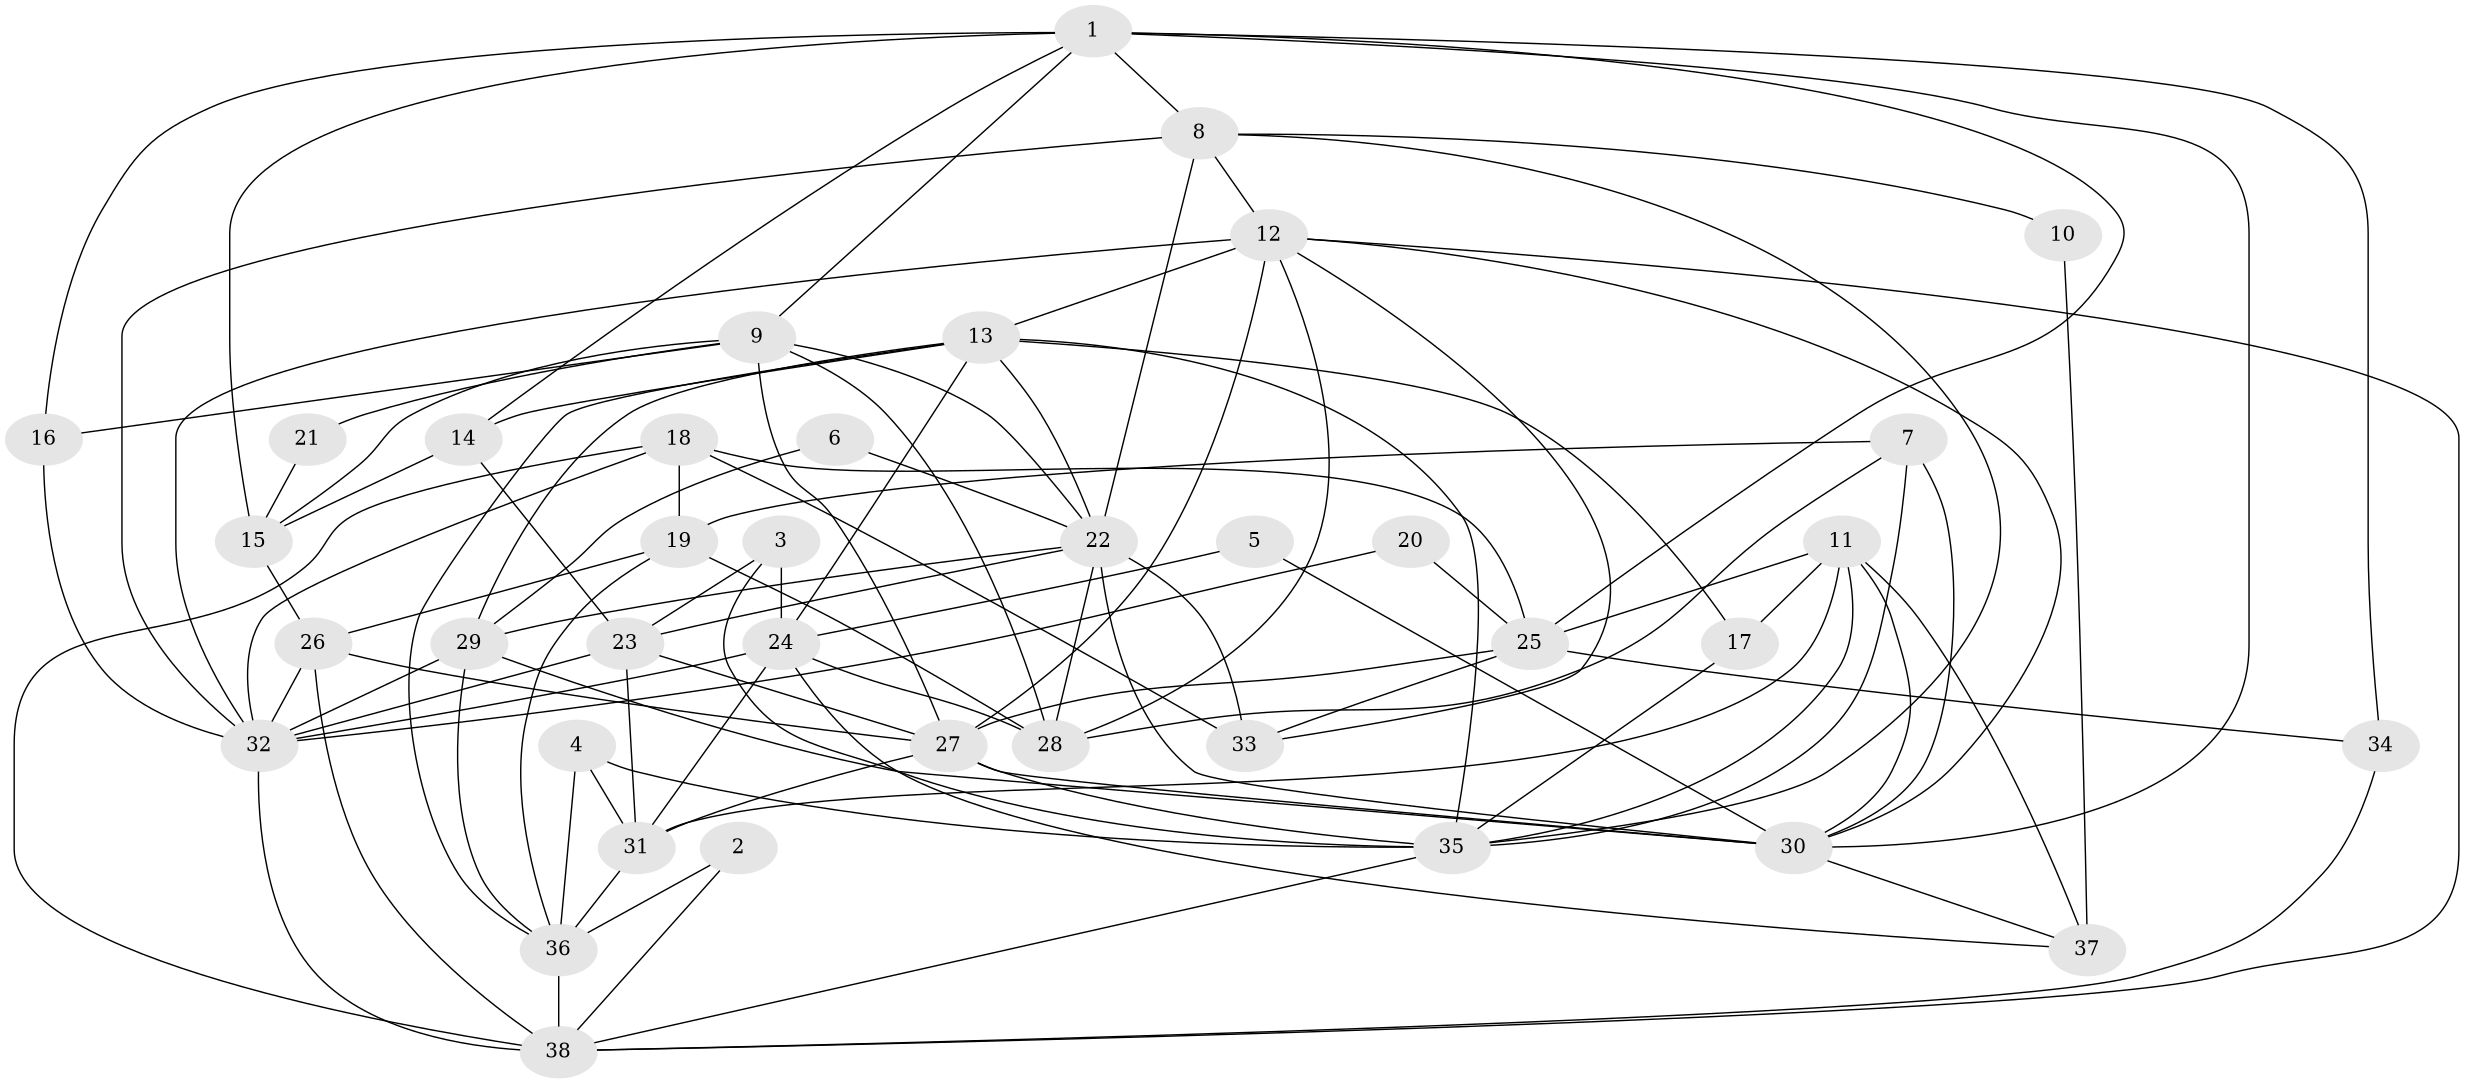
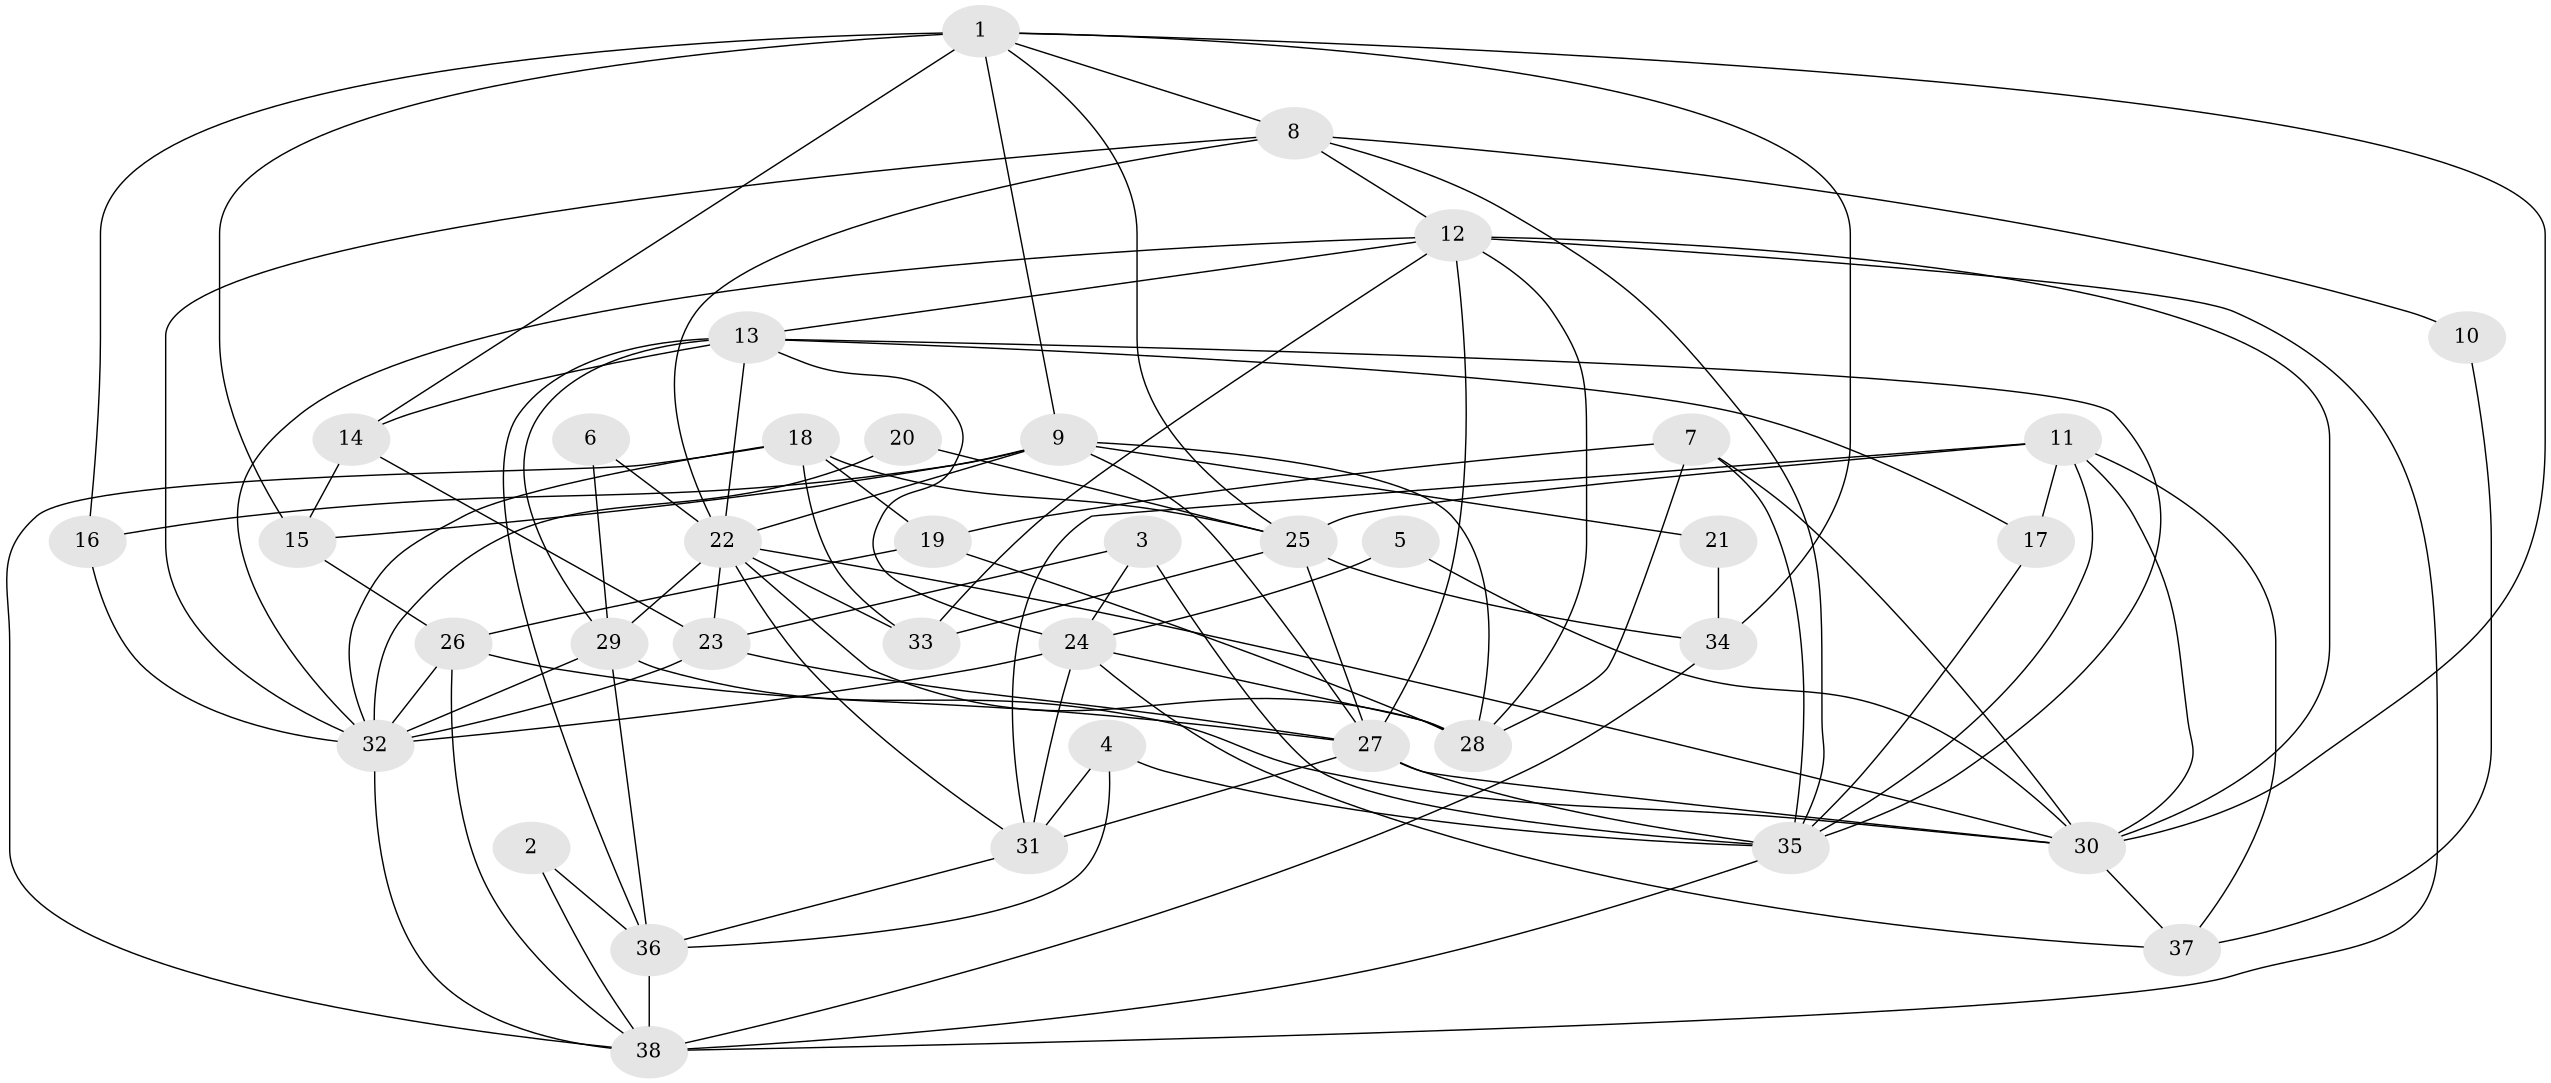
  graph {
    node [color=gray90 style=filled]
    edge [weight=1.0]
    1
    8
    9
    14
    15
    16
    25
    30
    34
    35
    22
    10
    12
    32
    28
    21
    27
    23
    26
    33
    37
    38
    2
    36
    3
    24
    31
    4
    5
    6
    29
    7
    19
    13
    11
    17
    18
    20
    1 -- 8
    1 -- 9
    1 -- 14
    1 -- 15
    1 -- 16
    1 -- 25
    1 -- 30
    1 -- 34
    8 -- 35
    8 -- 22
    8 -- 10
    8 -- 12
    8 -- 32
    9 -- 15
    9 -- 16
    9 -- 22
    9 -- 28
    9 -- 21
    9 -- 27
    14 -- 15
    14 -- 23
    15 -- 26
    16 -- 32
    25 -- 34
    25 -- 27
    25 -- 33
    30 -- 37
    34 -- 38
    35 -- 38
    22 -- 30 [weight=2.0]
    22 -- 28
    22 -- 23
    22 -- 33
-   23 -- 31
+   22 -- 31
    22 -- 29
    10 -- 37
    12 -- 30
    12 -- 32
    12 -- 28
    12 -- 27
    12 -- 33
    12 -- 38
    12 -- 13
    32 -- 38
-   21 -- 15
+   21 -- 34
    27 -- 30
    27 -- 35
    27 -- 31 [weight=2.0]
    23 -- 32
    23 -- 27
    26 -- 32
    26 -- 27
    26 -- 38
    2 -- 38
    2 -- 36
    36 -- 38 [weight=3.0]
    3 -- 35
    3 -- 23
    3 -- 24
    24 -- 32 [weight=2.0]
    24 -- 28
    24 -- 37
    24 -- 31
    31 -- 36
    4 -- 35
    4 -- 36
    4 -- 31
    5 -- 30
    5 -- 24
    6 -- 22
    6 -- 29
    29 -- 30
    29 -- 32
    29 -- 36
    7 -- 30
    7 -- 35
    7 -- 28
    7 -- 19
    19 -- 28
    19 -- 26
-   19 -- 36
    13 -- 14
    13 -- 35
    13 -- 22
    13 -- 36
    13 -- 24
    13 -- 29
    13 -- 17
    11 -- 25
    11 -- 30
    11 -- 35
    11 -- 37
    11 -- 31
    11 -- 17
    17 -- 35
    18 -- 25
    18 -- 32
    18 -- 33
    18 -- 38
    18 -- 19
    20 -- 25
    20 -- 32
  }
